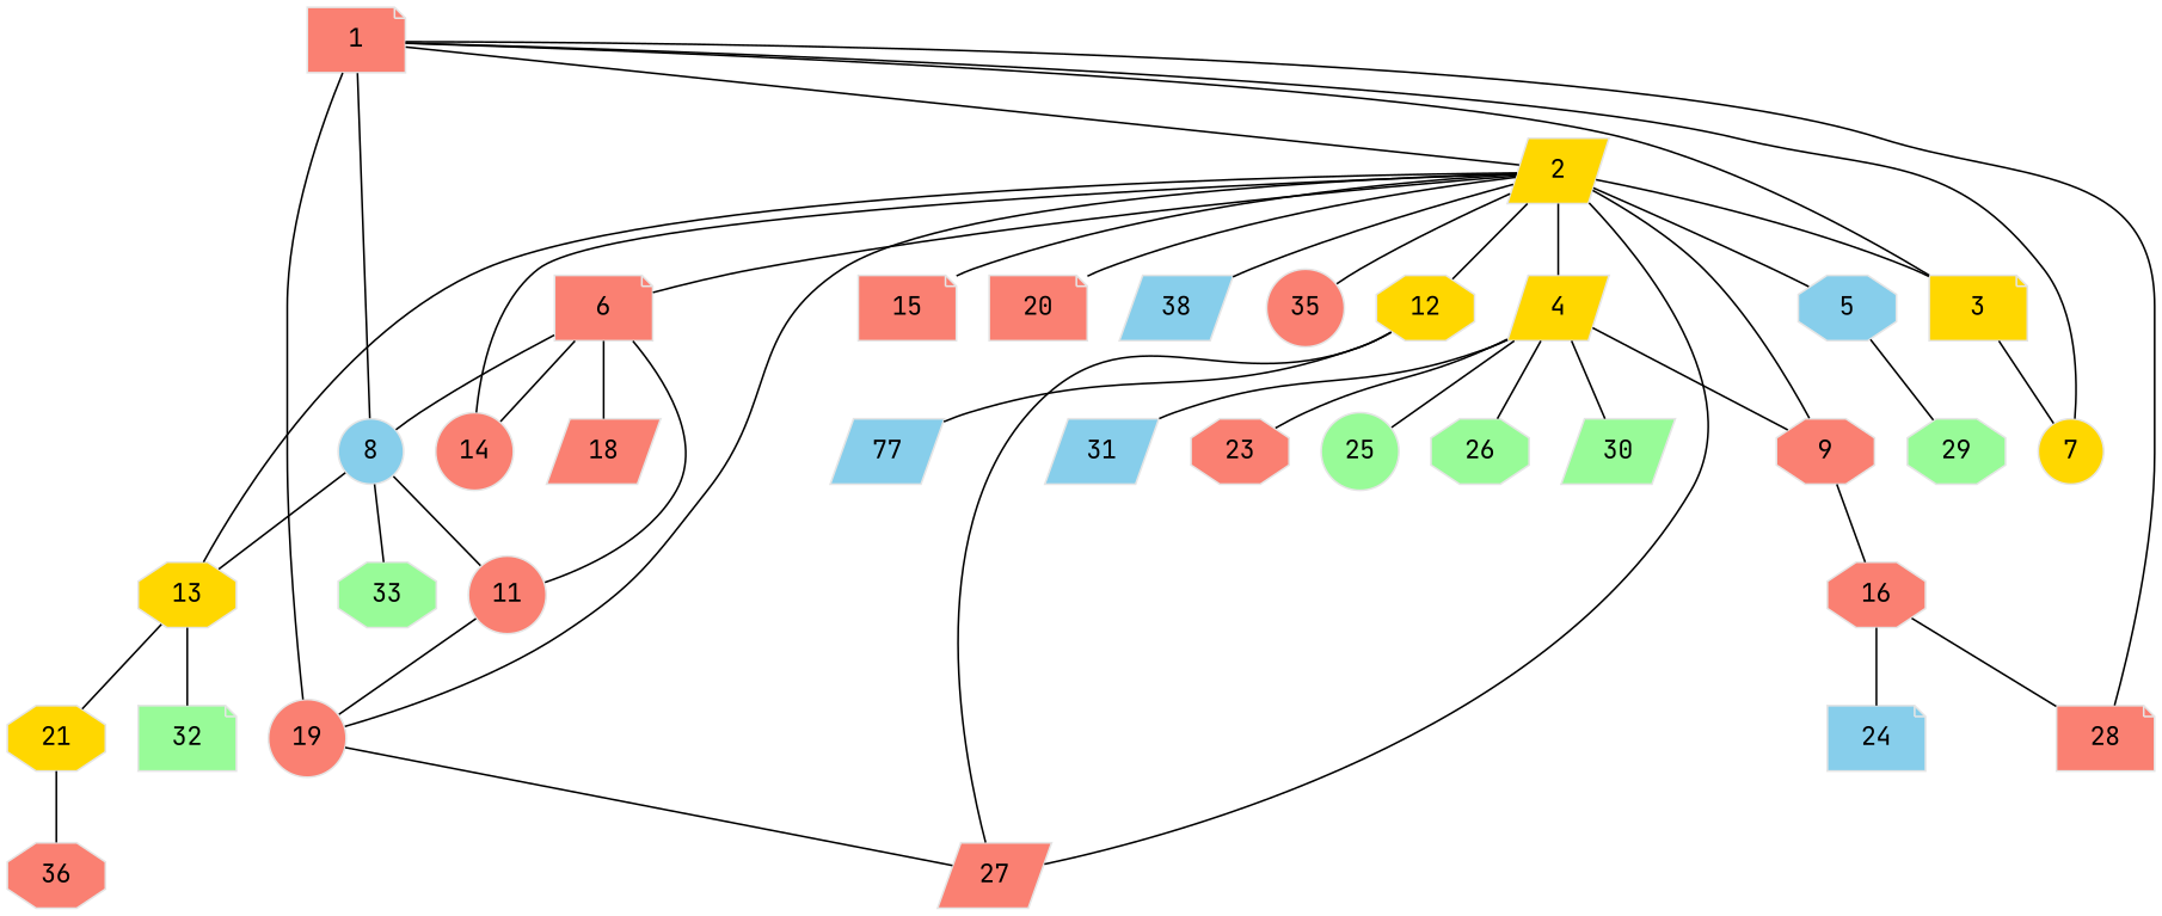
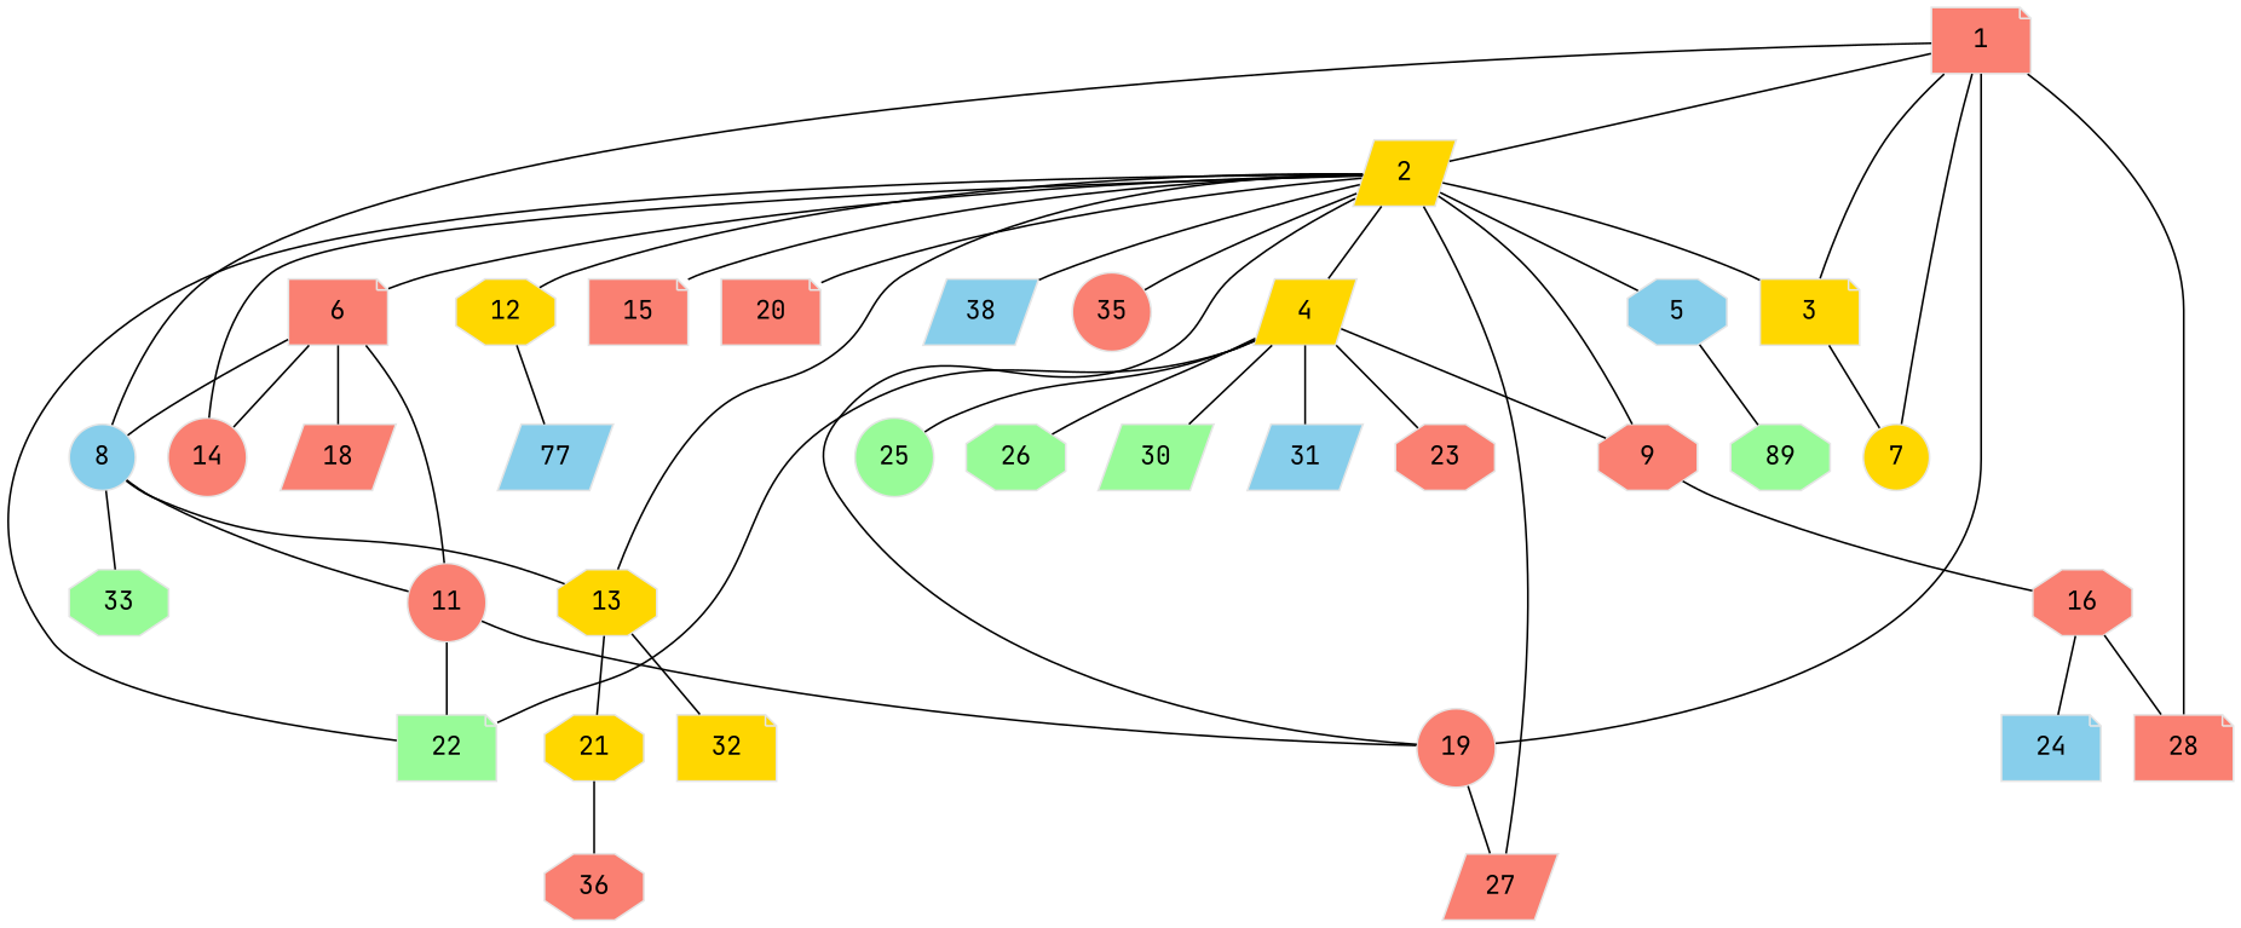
  graph {
    fontname="JetBrains Mono"
    node [color=gray90 fillcolor=salmon fontname="JetBrains Mono" shape=octagon style=filled]
    edge [fontname="JetBrains Mono" weight=1.0]
    1 [shape=note]
    2 [fillcolor=gold shape=parallelogram]
    3 [fillcolor=gold shape=note]
    8 [fillcolor=skyblue shape=circle]
    19 [shape=circle]
    28 [shape=note]
    7 [fillcolor=gold shape=circle]
    12 [fillcolor=gold]
    4 [fillcolor=gold shape=parallelogram]
    5 [fillcolor=skyblue]
    6 [shape=note]
    9
    13 [fillcolor=gold]
    14 [shape=circle]
    15 [shape=note]
    20 [shape=note]
+   22 [fillcolor=palegreen shape=note]
    27 [shape=parallelogram]
    n19 [fillcolor=skyblue label=38 shape=parallelogram]
    35 [shape=circle]
    11 [shape=circle]
    33 [fillcolor=palegreen]
    n23 [fillcolor=skyblue label=77 shape=parallelogram]
    23
    25 [fillcolor=palegreen shape=circle]
    26 [fillcolor=palegreen]
    30 [fillcolor=palegreen shape=parallelogram]
    31 [fillcolor=skyblue shape=parallelogram]
-   29 [fillcolor=palegreen]
+   29 [fillcolor=palegreen label=89]
    18 [shape=parallelogram]
    16
    21 [fillcolor=gold]
-   32 [fillcolor=palegreen shape=note]
+   32 [fillcolor=gold shape=note]
    24 [fillcolor=skyblue shape=note]
    36
    1 -- 2
    1 -- 3
    1 -- 8
    1 -- 19 [weight=4.0]
    1 -- 28
    1 -- 7
    2 -- 3
    2 -- 19
    2 -- 12
    2 -- 4
    2 -- 5
    2 -- 6
    2 -- 9 [weight=7.0]
    2 -- 13
    2 -- 14
    2 -- 15
    2 -- 20
+   2 -- 22
    2 -- 27
    2 -- n19
    2 -- 35
    3 -- 7
    8 -- 13
    8 -- 11
    8 -- 33
    19 -- 27
-   12 -- 27
    12 -- n23 [weight=2.0]
    4 -- 9
+   4 -- 22
    4 -- 23
    4 -- 25
    4 -- 26
    4 -- 30
    4 -- 31
    5 -- 29
    6 -- 8
    6 -- 14
    6 -- 11
    6 -- 18
    9 -- 16
    13 -- 21
    13 -- 32
    11 -- 19
+   11 -- 22 [weight=3.0]
    16 -- 28
    16 -- 24
    21 -- 36
  }
